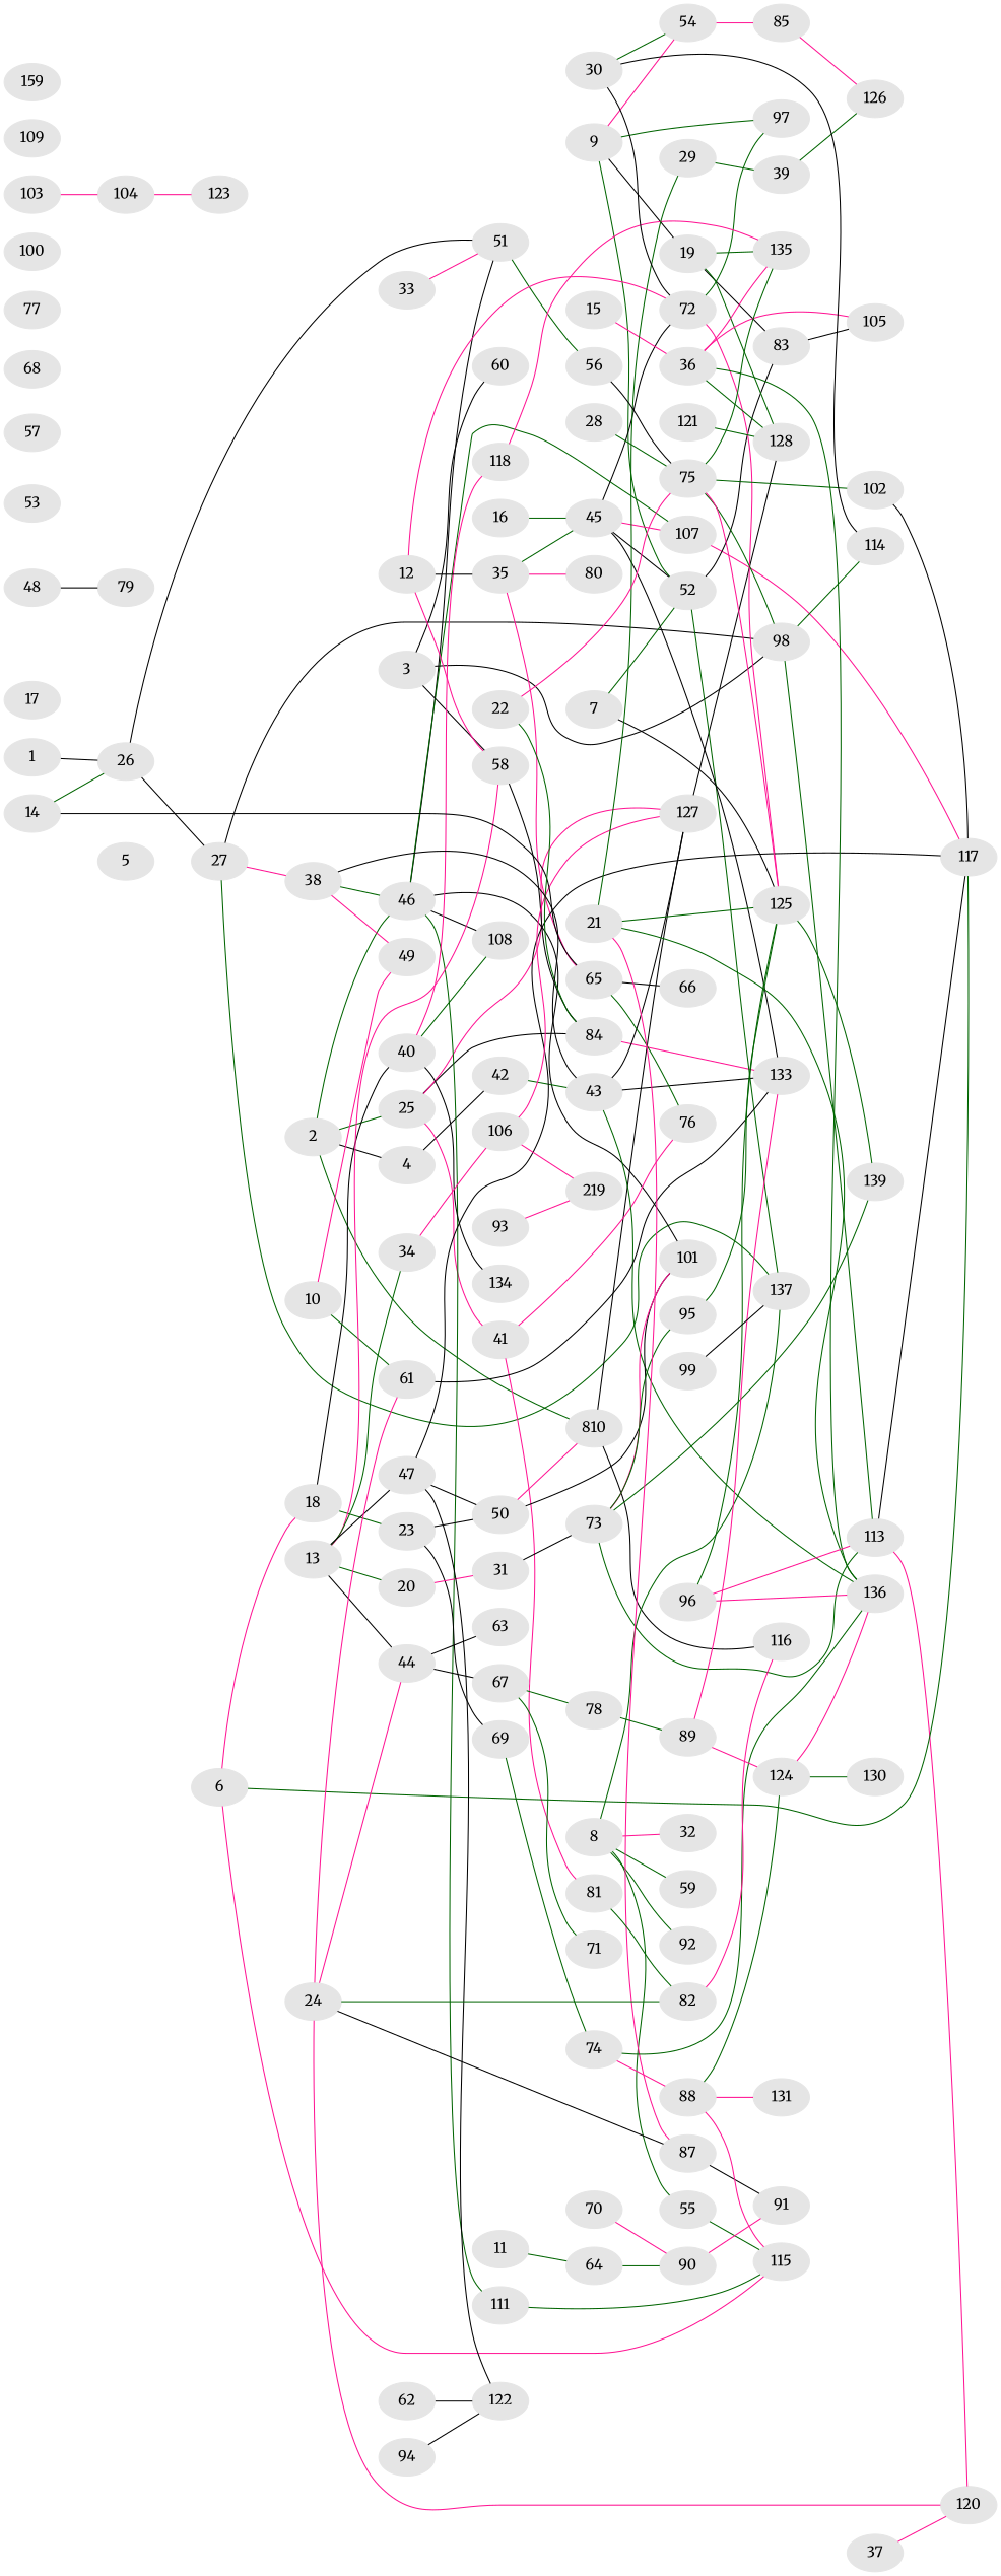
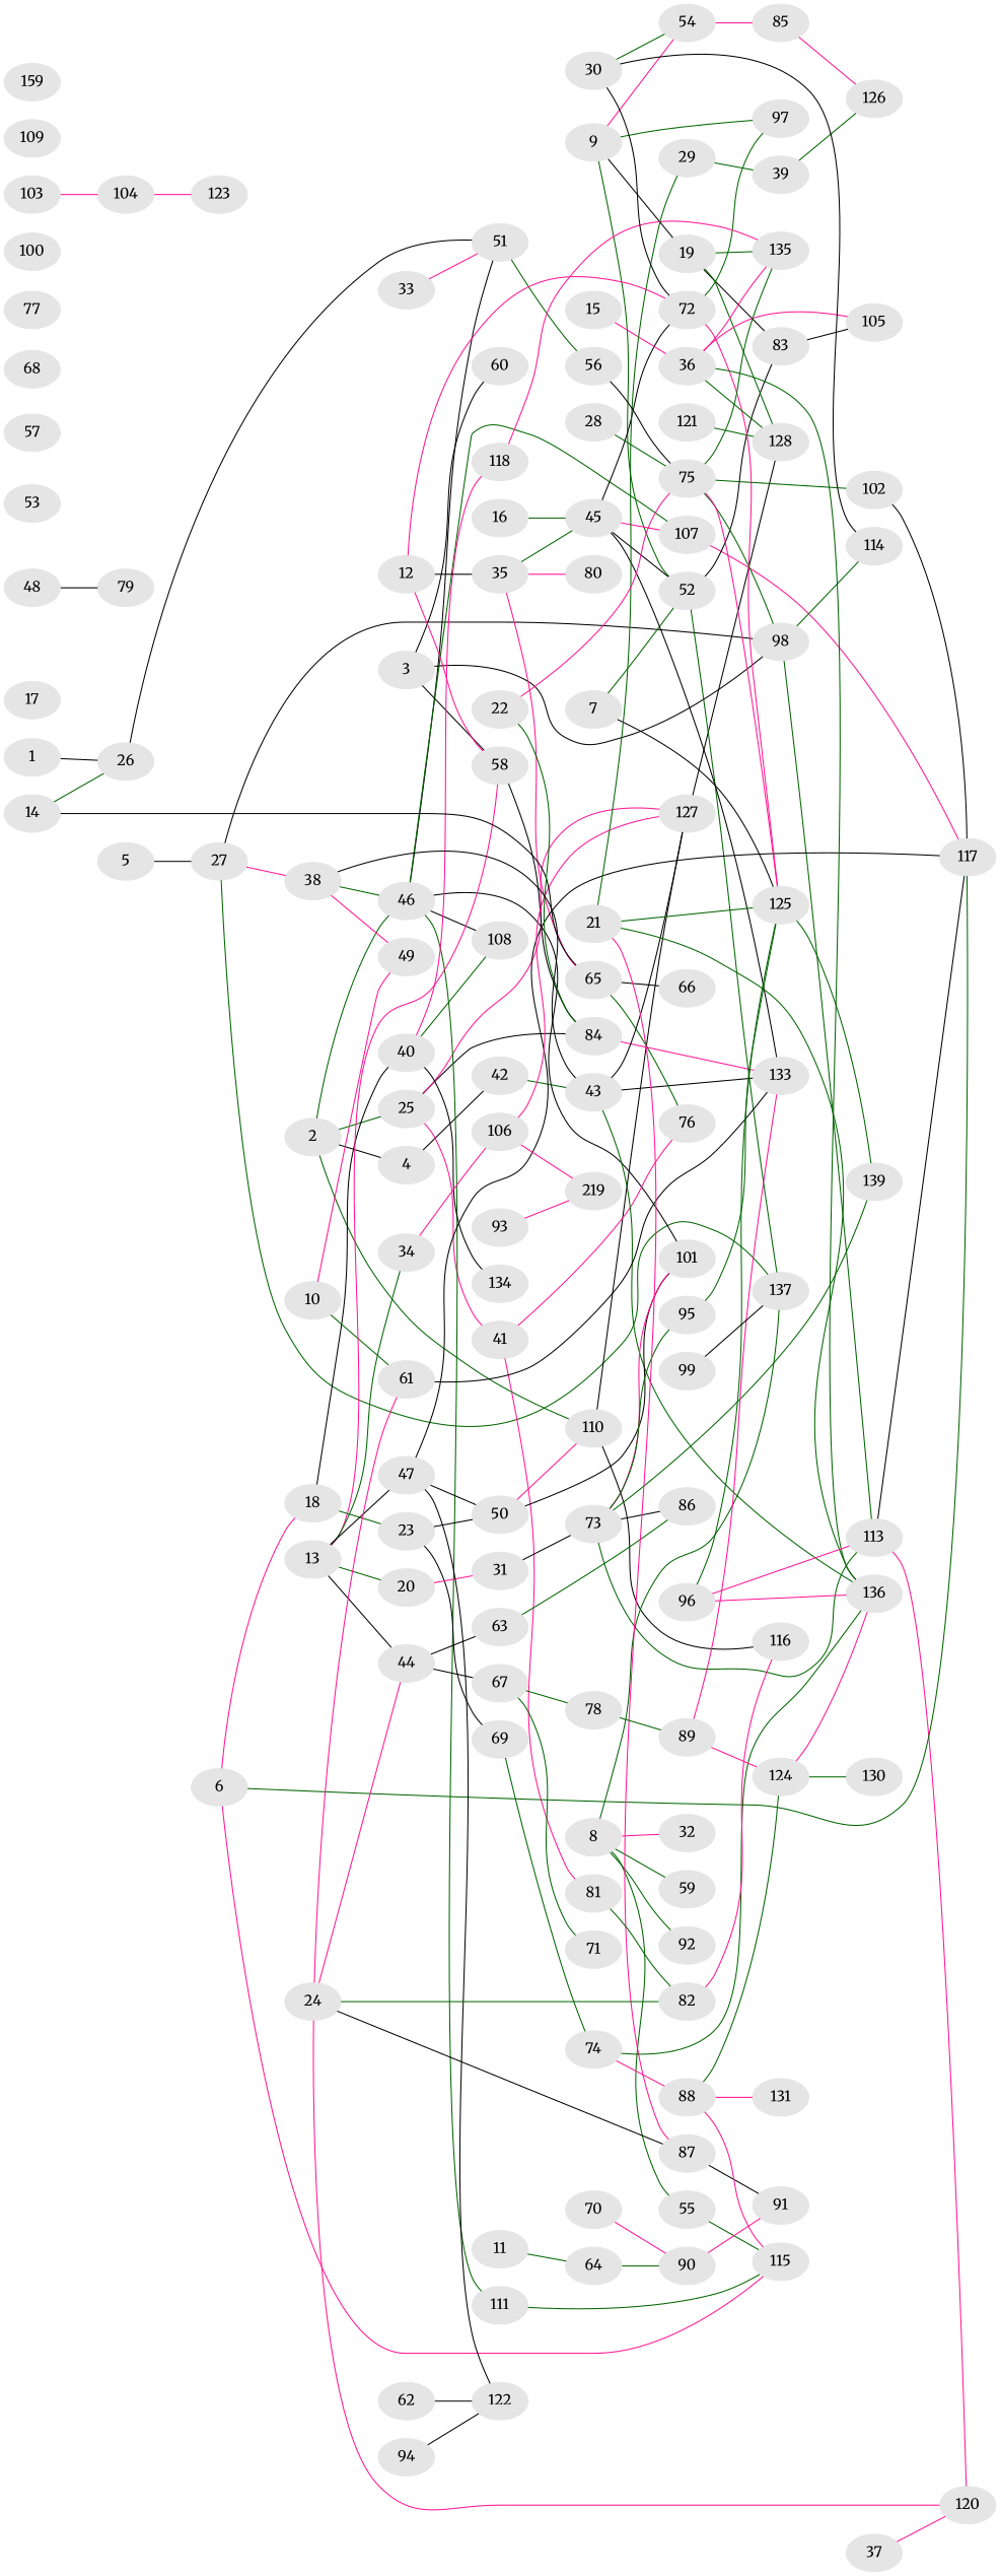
  graph {
    fontname=Merriweather
    rankdir=LR
    node [color=gray90 fontname=Merriweather style=filled]
    edge [color=darkgreen fontname=Merriweather]
    1
    26
    27
    51
    2
    4
    25
    46
-   110 [label=810]
+   110
    42
    84
    41
    127
    108
    107
    101
    111
    116
    3
    58
    60
    98
    114
    113
    43
    5
    6
    18
    115
    117
    23
    40
    7
    52
    125
    137
    83
    n38 [label=139]
    8
    32
    55
    59
    92
    9
    19
    54
    97
    128
    135
    85
    10
    49
    61
    133
    11
    64
    90
    12
    35
    72
    65
    45
    80
    13
    20
    34
    44
    47
    31
    106
    63
    67
    50
    122
    14
    76
    66
    15
    36
    136
    105
    16
    17
    69
    118
    134
    73
    21
    29
    87
    39
    91
    22
    75
    102
    74
    24
    82
    120
    81
    38
    56
    28
    126
    30
+   86
    95
    33
    n109 [label=219]
    37
    71
    78
    48
    79
    53
    57
    62
    89
    68
    88
    70
    124
    131
    77
    130
    93
    94
    96
    99
    100
    103
    104
    123
    109
    121
    n136 [label=159]
    1 -- 26 [color=black]
-   26 -- 27 [color=black]
+   5 -- 27 [color=black]
    26 -- 51 [color=black]
    27 -- 98 [color=black]
    27 -- 137
    27 -- 38 [color=deeppink]
    51 -- 56
    2 -- 4 [color=black]
    2 -- 25
    2 -- 46
    2 -- 110
    4 -- 42 [color=black]
    25 -- 84 [color=black]
    25 -- 41 [color=deeppink]
    25 -- 127 [color=deeppink]
    46 -- 51 [color=black]
    46 -- 108 [color=black]
    46 -- 107
    46 -- 101 [color=black]
    46 -- 111
    110 -- 127 [color=black]
    110 -- 116 [color=black]
    42 -- 43
    84 -- 133 [color=deeppink]
    41 -- 76 [color=deeppink]
    41 -- 81 [color=deeppink]
    127 -- 128 [color=black]
    107 -- 117 [color=deeppink]
    111 -- 115
    3 -- 58 [color=black]
    3 -- 60 [color=black]
    3 -- 98 [color=black]
    58 -- 84 [color=black]
    98 -- 114
    98 -- 113
    113 -- 117 [color=black]
    113 -- 120 [color=deeppink]
    43 -- 127 [color=black]
    43 -- 133 [color=black]
    43 -- 136
    6 -- 18 [color=deeppink]
    6 -- 115 [color=deeppink]
    6 -- 117
    18 -- 23
    18 -- 40 [color=black]
    23 -- 50 [color=black]
    23 -- 69 [color=black]
    40 -- 108
    40 -- 118 [color=deeppink]
    40 -- 134 [color=black]
    7 -- 52
    7 -- 125 [color=black]
    52 -- 137
    52 -- 83 [color=black]
    125 -- n38
    83 -- 105 [color=black]
    8 -- 137
    8 -- 32 [color=deeppink]
    8 -- 55
    8 -- 59
    8 -- 92
    55 -- 115
    9 -- 52
    9 -- 19 [color=black]
    9 -- 54 [color=deeppink]
    9 -- 97
    19 -- 83 [color=black]
    19 -- 128
    19 -- 135
    54 -- 85 [color=deeppink]
    85 -- 126 [color=deeppink]
    10 -- 49 [color=deeppink]
    10 -- 61
    61 -- 133 [color=black]
    11 -- 64
    64 -- 90
    90 -- 91 [color=deeppink]
    12 -- 58 [color=deeppink]
    12 -- 35 [color=black]
    12 -- 72 [color=deeppink]
    35 -- 65 [color=deeppink]
    35 -- 45
    35 -- 80 [color=deeppink]
    72 -- 125 [color=deeppink]
    72 -- 97
    65 -- 76
    65 -- 66 [color=black]
    45 -- 107 [color=deeppink]
    45 -- 52 [color=black]
    45 -- 133 [color=black]
    45 -- 72 [color=black]
    13 -- 58 [color=deeppink]
    13 -- 20
    13 -- 34
    13 -- 44 [color=black]
    13 -- 47 [color=black]
    20 -- 31 [color=deeppink]
    34 -- 106 [color=deeppink]
    44 -- 63 [color=black]
    44 -- 67 [color=black]
    47 -- 117 [color=black]
    47 -- 50 [color=black]
    47 -- 122 [color=black]
    31 -- 73 [color=black]
    106 -- 127 [color=deeppink]
    106 -- n109 [color=deeppink]
+   63 -- 86
    67 -- 71
    67 -- 78
    50 -- 110 [color=deeppink]
    50 -- 101 [color=black]
    14 -- 26
    14 -- 65 [color=black]
    15 -- 36 [color=deeppink]
    36 -- 128
    36 -- 135 [color=deeppink]
    36 -- 136
    36 -- 105 [color=deeppink]
    16 -- 45
    69 -- 74
    118 -- 135 [color=deeppink]
    73 -- 101 [color=deeppink]
    73 -- 113
    73 -- n38
+   73 -- 86 [color=black]
    73 -- 95
    21 -- 125
    21 -- 136
    21 -- 29
    21 -- 87 [color=deeppink]
    29 -- 39
    87 -- 91 [color=black]
    39 -- 126
    22 -- 84
    22 -- 75 [color=deeppink]
    75 -- 98
    75 -- 125 [color=deeppink]
    75 -- 135
    75 -- 102
    102 -- 117 [color=black]
    74 -- 136
    74 -- 88 [color=deeppink]
    24 -- 61 [color=deeppink]
    24 -- 44 [color=deeppink]
    24 -- 87 [color=black]
    24 -- 82
    24 -- 120 [color=deeppink]
    82 -- 116 [color=deeppink]
    81 -- 82
    38 -- 46
    38 -- 43 [color=black]
    38 -- 49 [color=deeppink]
    56 -- 75 [color=black]
    28 -- 75
    30 -- 114 [color=black]
    30 -- 54
    30 -- 72 [color=black]
    95 -- 125
    33 -- 51 [color=deeppink]
    37 -- 120 [color=deeppink]
    78 -- 89
    48 -- 79 [color=black]
    62 -- 122 [color=black]
    89 -- 133 [color=deeppink]
    89 -- 124 [color=deeppink]
    88 -- 115 [color=deeppink]
    88 -- 124
    88 -- 131 [color=deeppink]
    70 -- 90 [color=deeppink]
    124 -- 136 [color=deeppink]
    124 -- 130
    93 -- n109 [color=deeppink]
    94 -- 122 [color=black]
    96 -- 113 [color=deeppink]
    96 -- 125
    96 -- 136 [color=deeppink]
    99 -- 137 [color=black]
    103 -- 104 [color=deeppink]
    104 -- 123 [color=deeppink]
    121 -- 128
  }
